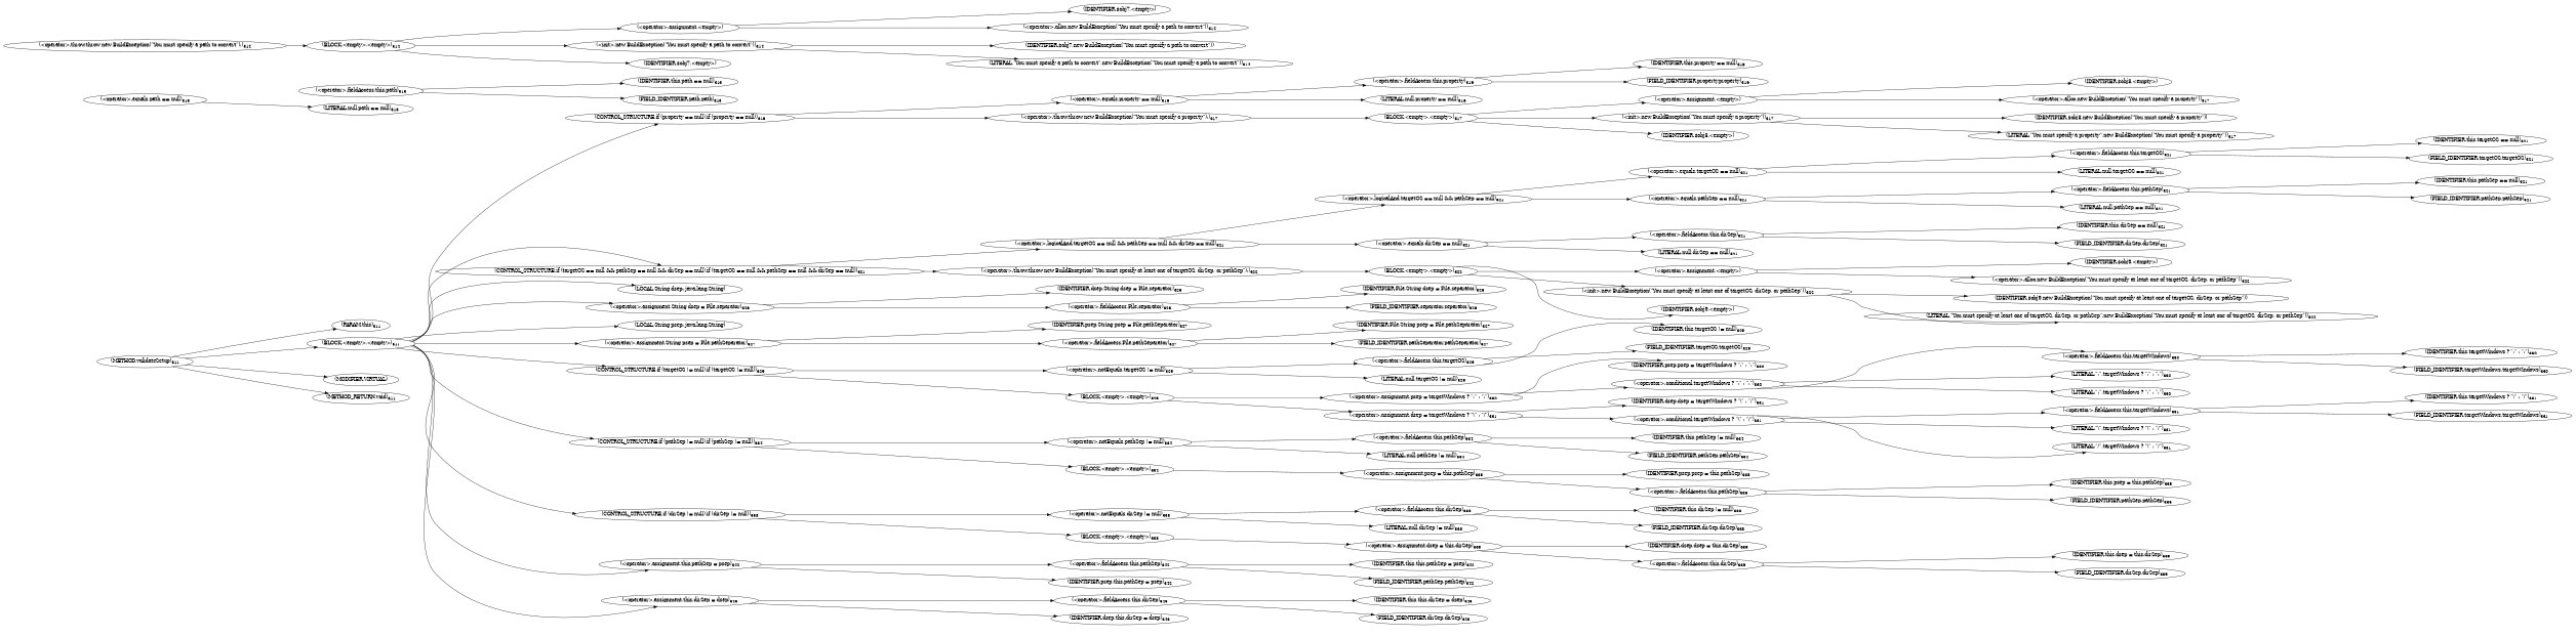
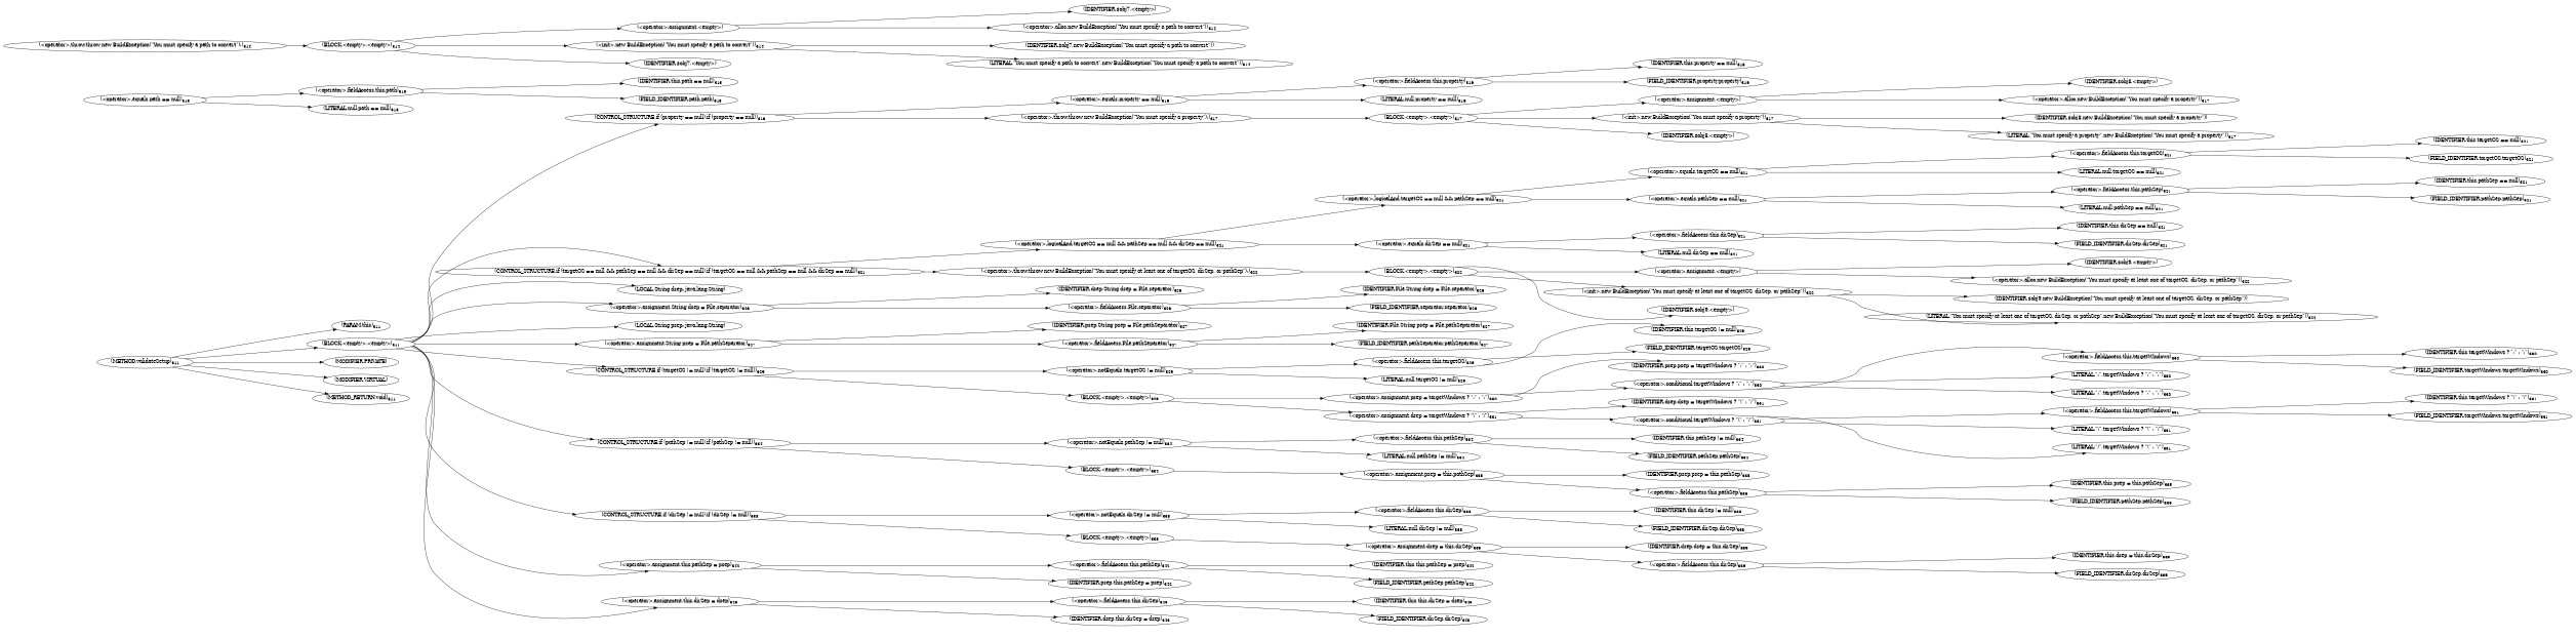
  digraph {
    rankdir=LR
    n1 [label=<(METHOD,validateSetup)<SUB>311</SUB>>]
    n2 [label=<(PARAM,this)<SUB>311</SUB>>]
    n3 [label=<(BLOCK,&lt;empty&gt;,&lt;empty&gt;)<SUB>311</SUB>>]
+   n4 [label=<(MODIFIER,PRIVATE)>]
    n5 [label=<(MODIFIER,VIRTUAL)>]
    n6 [label=<(METHOD_RETURN,void)<SUB>311</SUB>>]
    n7 [label=<(CONTROL_STRUCTURE,if (property == null),if (property == null))<SUB>316</SUB>>]
    n8 [label=<(CONTROL_STRUCTURE,if (targetOS == null &amp;&amp; pathSep == null &amp;&amp; dirSep == null),if (targetOS == null &amp;&amp; pathSep == null &amp;&amp; dirSep == null))<SUB>321</SUB>>]
    n9 [label=<(LOCAL,String dsep: java.lang.String)>]
    n10 [label=<(&lt;operator&gt;.assignment,String dsep = File.separator)<SUB>326</SUB>>]
    n11 [label=<(LOCAL,String psep: java.lang.String)>]
    n12 [label=<(&lt;operator&gt;.assignment,String psep = File.pathSeparator)<SUB>327</SUB>>]
    n13 [label=<(CONTROL_STRUCTURE,if (targetOS != null),if (targetOS != null))<SUB>329</SUB>>]
    n14 [label=<(CONTROL_STRUCTURE,if (pathSep != null),if (pathSep != null))<SUB>334</SUB>>]
    n15 [label=<(CONTROL_STRUCTURE,if (dirSep != null),if (dirSep != null))<SUB>338</SUB>>]
    n16 [label=<(&lt;operator&gt;.assignment,this.pathSep = psep)<SUB>342</SUB>>]
    n17 [label=<(&lt;operator&gt;.assignment,this.dirSep = dsep)<SUB>343</SUB>>]
    n18 [label=<(&lt;operator&gt;.equals,property == null)<SUB>316</SUB>>]
    n19 [label=<(&lt;operator&gt;.throw,throw new BuildException(&quot;You must specify a property&quot;);)<SUB>317</SUB>>]
    n20 [label=<(&lt;operator&gt;.logicalAnd,targetOS == null &amp;&amp; pathSep == null &amp;&amp; dirSep == null)<SUB>321</SUB>>]
    n21 [label=<(&lt;operator&gt;.throw,throw new BuildException(&quot;You must specify at least one of targetOS, dirSep, or pathSep&quot;);)<SUB>322</SUB>>]
    n22 [label=<(IDENTIFIER,dsep,String dsep = File.separator)<SUB>326</SUB>>]
    n23 [label=<(&lt;operator&gt;.fieldAccess,File.separator)<SUB>326</SUB>>]
    n24 [label=<(IDENTIFIER,psep,String psep = File.pathSeparator)<SUB>327</SUB>>]
    n25 [label=<(&lt;operator&gt;.fieldAccess,File.pathSeparator)<SUB>327</SUB>>]
    n26 [label=<(&lt;operator&gt;.notEquals,targetOS != null)<SUB>329</SUB>>]
    n27 [label=<(BLOCK,&lt;empty&gt;,&lt;empty&gt;)<SUB>329</SUB>>]
    n28 [label=<(&lt;operator&gt;.notEquals,pathSep != null)<SUB>334</SUB>>]
    n29 [label=<(BLOCK,&lt;empty&gt;,&lt;empty&gt;)<SUB>334</SUB>>]
    n30 [label=<(&lt;operator&gt;.notEquals,dirSep != null)<SUB>338</SUB>>]
    n31 [label=<(BLOCK,&lt;empty&gt;,&lt;empty&gt;)<SUB>338</SUB>>]
    n32 [label=<(&lt;operator&gt;.fieldAccess,this.pathSep)<SUB>342</SUB>>]
    n33 [label=<(IDENTIFIER,psep,this.pathSep = psep)<SUB>342</SUB>>]
    n34 [label=<(&lt;operator&gt;.fieldAccess,this.dirSep)<SUB>343</SUB>>]
    n35 [label=<(IDENTIFIER,dsep,this.dirSep = dsep)<SUB>343</SUB>>]
    n36 [label=<(&lt;operator&gt;.equals,path == null)<SUB>313</SUB>>]
    n37 [label=<(&lt;operator&gt;.fieldAccess,this.path)<SUB>313</SUB>>]
    n38 [label=<(LITERAL,null,path == null)<SUB>313</SUB>>]
    n39 [label=<(&lt;operator&gt;.throw,throw new BuildException(&quot;You must specify a path to convert&quot;);)<SUB>314</SUB>>]
    n40 [label=<(BLOCK,&lt;empty&gt;,&lt;empty&gt;)<SUB>314</SUB>>]
    n41 [label=<(IDENTIFIER,this,path == null)<SUB>313</SUB>>]
    n42 [label=<(FIELD_IDENTIFIER,path,path)<SUB>313</SUB>>]
    n43 [label=<(&lt;operator&gt;.assignment,&lt;empty&gt;)>]
    n44 [label=<(&lt;init&gt;,new BuildException(&quot;You must specify a path to convert&quot;))<SUB>314</SUB>>]
    n45 [label=<(IDENTIFIER,$obj7,&lt;empty&gt;)>]
    n46 [label=<(IDENTIFIER,$obj7,&lt;empty&gt;)>]
    n47 [label=<(&lt;operator&gt;.alloc,new BuildException(&quot;You must specify a path to convert&quot;))<SUB>314</SUB>>]
    n48 [label=<(IDENTIFIER,$obj7,new BuildException(&quot;You must specify a path to convert&quot;))>]
    n49 [label=<(LITERAL,&quot;You must specify a path to convert&quot;,new BuildException(&quot;You must specify a path to convert&quot;))<SUB>314</SUB>>]
    n50 [label=<(&lt;operator&gt;.fieldAccess,this.property)<SUB>316</SUB>>]
    n51 [label=<(LITERAL,null,property == null)<SUB>316</SUB>>]
    n52 [label=<(BLOCK,&lt;empty&gt;,&lt;empty&gt;)<SUB>317</SUB>>]
    n53 [label=<(IDENTIFIER,this,property == null)<SUB>316</SUB>>]
    n54 [label=<(FIELD_IDENTIFIER,property,property)<SUB>316</SUB>>]
    n55 [label=<(&lt;operator&gt;.assignment,&lt;empty&gt;)>]
    n56 [label=<(&lt;init&gt;,new BuildException(&quot;You must specify a property&quot;))<SUB>317</SUB>>]
    n57 [label=<(IDENTIFIER,$obj8,&lt;empty&gt;)>]
    n58 [label=<(IDENTIFIER,$obj8,&lt;empty&gt;)>]
    n59 [label=<(&lt;operator&gt;.alloc,new BuildException(&quot;You must specify a property&quot;))<SUB>317</SUB>>]
    n60 [label=<(IDENTIFIER,$obj8,new BuildException(&quot;You must specify a property&quot;))>]
    n61 [label=<(LITERAL,&quot;You must specify a property&quot;,new BuildException(&quot;You must specify a property&quot;))<SUB>317</SUB>>]
    n62 [label=<(&lt;operator&gt;.logicalAnd,targetOS == null &amp;&amp; pathSep == null)<SUB>321</SUB>>]
    n63 [label=<(&lt;operator&gt;.equals,dirSep == null)<SUB>321</SUB>>]
    n64 [label=<(BLOCK,&lt;empty&gt;,&lt;empty&gt;)<SUB>322</SUB>>]
    n65 [label=<(&lt;operator&gt;.equals,targetOS == null)<SUB>321</SUB>>]
    n66 [label=<(&lt;operator&gt;.equals,pathSep == null)<SUB>321</SUB>>]
    n67 [label=<(&lt;operator&gt;.fieldAccess,this.dirSep)<SUB>321</SUB>>]
    n68 [label=<(LITERAL,null,dirSep == null)<SUB>321</SUB>>]
    n69 [label=<(&lt;operator&gt;.fieldAccess,this.targetOS)<SUB>321</SUB>>]
    n70 [label=<(LITERAL,null,targetOS == null)<SUB>321</SUB>>]
    n71 [label=<(&lt;operator&gt;.fieldAccess,this.pathSep)<SUB>321</SUB>>]
    n72 [label=<(LITERAL,null,pathSep == null)<SUB>321</SUB>>]
    n73 [label=<(IDENTIFIER,this,targetOS == null)<SUB>321</SUB>>]
    n74 [label=<(FIELD_IDENTIFIER,targetOS,targetOS)<SUB>321</SUB>>]
    n75 [label=<(IDENTIFIER,this,pathSep == null)<SUB>321</SUB>>]
    n76 [label=<(FIELD_IDENTIFIER,pathSep,pathSep)<SUB>321</SUB>>]
    n77 [label=<(IDENTIFIER,this,dirSep == null)<SUB>321</SUB>>]
    n78 [label=<(FIELD_IDENTIFIER,dirSep,dirSep)<SUB>321</SUB>>]
    n79 [label=<(&lt;operator&gt;.assignment,&lt;empty&gt;)>]
    n80 [label=<(&lt;init&gt;,new BuildException(&quot;You must specify at least one of targetOS, dirSep, or pathSep&quot;))<SUB>322</SUB>>]
    n81 [label=<(IDENTIFIER,$obj9,&lt;empty&gt;)>]
    n82 [label=<(IDENTIFIER,$obj9,&lt;empty&gt;)>]
    n83 [label=<(&lt;operator&gt;.alloc,new BuildException(&quot;You must specify at least one of targetOS, dirSep, or pathSep&quot;))<SUB>322</SUB>>]
    n84 [label=<(IDENTIFIER,$obj9,new BuildException(&quot;You must specify at least one of targetOS, dirSep, or pathSep&quot;))>]
    n85 [label=<(LITERAL,&quot;You must specify at least one of targetOS, dirSep, or pathSep&quot;,new BuildException(&quot;You must specify at least one of targetOS, dirSep, or pathSep&quot;))<SUB>322</SUB>>]
    n86 [label=<(IDENTIFIER,File,String dsep = File.separator)<SUB>326</SUB>>]
    n87 [label=<(FIELD_IDENTIFIER,separator,separator)<SUB>326</SUB>>]
    n88 [label=<(IDENTIFIER,File,String psep = File.pathSeparator)<SUB>327</SUB>>]
    n89 [label=<(FIELD_IDENTIFIER,pathSeparator,pathSeparator)<SUB>327</SUB>>]
    n90 [label=<(&lt;operator&gt;.fieldAccess,this.targetOS)<SUB>329</SUB>>]
    n91 [label=<(LITERAL,null,targetOS != null)<SUB>329</SUB>>]
    n92 [label=<(&lt;operator&gt;.assignment,psep = targetWindows ? &quot;;&quot; : &quot;:&quot;)<SUB>330</SUB>>]
    n93 [label=<(&lt;operator&gt;.assignment,dsep = targetWindows ? &quot;\\&quot; : &quot;/&quot;)<SUB>331</SUB>>]
    n94 [label=<(IDENTIFIER,this,targetOS != null)<SUB>329</SUB>>]
    n95 [label=<(FIELD_IDENTIFIER,targetOS,targetOS)<SUB>329</SUB>>]
    n96 [label=<(IDENTIFIER,psep,psep = targetWindows ? &quot;;&quot; : &quot;:&quot;)<SUB>330</SUB>>]
    n97 [label=<(&lt;operator&gt;.conditional,targetWindows ? &quot;;&quot; : &quot;:&quot;)<SUB>330</SUB>>]
    n98 [label=<(IDENTIFIER,dsep,dsep = targetWindows ? &quot;\\&quot; : &quot;/&quot;)<SUB>331</SUB>>]
    n99 [label=<(&lt;operator&gt;.conditional,targetWindows ? &quot;\\&quot; : &quot;/&quot;)<SUB>331</SUB>>]
    n100 [label=<(&lt;operator&gt;.fieldAccess,this.targetWindows)<SUB>330</SUB>>]
    n101 [label=<(LITERAL,&quot;;&quot;,targetWindows ? &quot;;&quot; : &quot;:&quot;)<SUB>330</SUB>>]
    n102 [label=<(LITERAL,&quot;:&quot;,targetWindows ? &quot;;&quot; : &quot;:&quot;)<SUB>330</SUB>>]
    n103 [label=<(IDENTIFIER,this,targetWindows ? &quot;;&quot; : &quot;:&quot;)<SUB>330</SUB>>]
    n104 [label=<(FIELD_IDENTIFIER,targetWindows,targetWindows)<SUB>330</SUB>>]
    n105 [label=<(&lt;operator&gt;.fieldAccess,this.targetWindows)<SUB>331</SUB>>]
    n106 [label=<(LITERAL,&quot;\\&quot;,targetWindows ? &quot;\\&quot; : &quot;/&quot;)<SUB>331</SUB>>]
    n107 [label=<(LITERAL,&quot;/&quot;,targetWindows ? &quot;\\&quot; : &quot;/&quot;)<SUB>331</SUB>>]
    n108 [label=<(IDENTIFIER,this,targetWindows ? &quot;\\&quot; : &quot;/&quot;)<SUB>331</SUB>>]
    n109 [label=<(FIELD_IDENTIFIER,targetWindows,targetWindows)<SUB>331</SUB>>]
    n110 [label=<(&lt;operator&gt;.fieldAccess,this.pathSep)<SUB>334</SUB>>]
    n111 [label=<(LITERAL,null,pathSep != null)<SUB>334</SUB>>]
    n112 [label=<(&lt;operator&gt;.assignment,psep = this.pathSep)<SUB>335</SUB>>]
    n113 [label=<(IDENTIFIER,this,pathSep != null)<SUB>334</SUB>>]
    n114 [label=<(FIELD_IDENTIFIER,pathSep,pathSep)<SUB>334</SUB>>]
    n115 [label=<(IDENTIFIER,psep,psep = this.pathSep)<SUB>335</SUB>>]
    n116 [label=<(&lt;operator&gt;.fieldAccess,this.pathSep)<SUB>335</SUB>>]
    n117 [label=<(IDENTIFIER,this,psep = this.pathSep)<SUB>335</SUB>>]
    n118 [label=<(FIELD_IDENTIFIER,pathSep,pathSep)<SUB>335</SUB>>]
    n119 [label=<(&lt;operator&gt;.fieldAccess,this.dirSep)<SUB>338</SUB>>]
    n120 [label=<(LITERAL,null,dirSep != null)<SUB>338</SUB>>]
    n121 [label=<(&lt;operator&gt;.assignment,dsep = this.dirSep)<SUB>339</SUB>>]
    n122 [label=<(IDENTIFIER,this,dirSep != null)<SUB>338</SUB>>]
    n123 [label=<(FIELD_IDENTIFIER,dirSep,dirSep)<SUB>338</SUB>>]
    n124 [label=<(IDENTIFIER,dsep,dsep = this.dirSep)<SUB>339</SUB>>]
    n125 [label=<(&lt;operator&gt;.fieldAccess,this.dirSep)<SUB>339</SUB>>]
    n126 [label=<(IDENTIFIER,this,dsep = this.dirSep)<SUB>339</SUB>>]
    n127 [label=<(FIELD_IDENTIFIER,dirSep,dirSep)<SUB>339</SUB>>]
    n128 [label=<(IDENTIFIER,this,this.pathSep = psep)<SUB>342</SUB>>]
    n129 [label=<(FIELD_IDENTIFIER,pathSep,pathSep)<SUB>342</SUB>>]
    n130 [label=<(IDENTIFIER,this,this.dirSep = dsep)<SUB>343</SUB>>]
    n131 [label=<(FIELD_IDENTIFIER,dirSep,dirSep)<SUB>343</SUB>>]
    n1 -> n2
    n1 -> n3
+   n1 -> n4
    n1 -> n5
    n1 -> n6
    n3 -> n7
    n3 -> n8
    n3 -> n9
    n3 -> n10
    n3 -> n11
    n3 -> n12
    n3 -> n13
    n3 -> n14
    n3 -> n15
    n3 -> n16
    n3 -> n17
    n7 -> n18
    n7 -> n19
    n8 -> n20
    n8 -> n21
    n10 -> n22
    n10 -> n23
    n12 -> n24
    n12 -> n25
    n13 -> n26
    n13 -> n27
    n14 -> n28
    n14 -> n29
    n15 -> n30
    n15 -> n31
    n16 -> n32
    n16 -> n33
    n17 -> n34
    n17 -> n35
    n18 -> n50
    n18 -> n51
    n19 -> n52
    n20 -> n62
    n20 -> n63
    n21 -> n64
    n23 -> n86
    n23 -> n87
    n25 -> n88
    n25 -> n89
    n26 -> n90
    n26 -> n91
    n27 -> n92
    n27 -> n93
    n28 -> n110
    n28 -> n111
    n29 -> n112
    n30 -> n119
    n30 -> n120
    n31 -> n121
    n32 -> n128
    n32 -> n129
    n34 -> n130
    n34 -> n131
+   n36 -> n37
    n36 -> n38
    n37 -> n41
    n37 -> n42
    n39 -> n40
    n40 -> n43
    n40 -> n44
    n40 -> n45
    n43 -> n46
    n43 -> n47
    n44 -> n48
    n44 -> n49
    n50 -> n53
    n50 -> n54
    n52 -> n55
    n52 -> n56
    n52 -> n57
    n55 -> n58
    n55 -> n59
    n56 -> n60
    n56 -> n61
    n62 -> n65
    n62 -> n66
    n63 -> n67
    n63 -> n68
    n64 -> n79
    n64 -> n80
    n64 -> n81
    n65 -> n69
    n65 -> n70
    n66 -> n71
    n66 -> n72
    n67 -> n77
    n67 -> n78
    n69 -> n73
    n69 -> n74
    n71 -> n75
    n71 -> n76
    n79 -> n82
    n79 -> n83
    n80 -> n84
    n80 -> n85
    n90 -> n94
    n90 -> n95
    n92 -> n96
    n92 -> n97
    n93 -> n98
    n93 -> n99
    n97 -> n100
    n97 -> n101
    n97 -> n102
    n99 -> n105
    n99 -> n106
    n99 -> n107
    n100 -> n103
    n100 -> n104
    n105 -> n108
    n105 -> n109
    n110 -> n113
    n110 -> n114
    n112 -> n115
    n112 -> n116
    n116 -> n117
    n116 -> n118
    n119 -> n122
    n119 -> n123
    n121 -> n124
    n121 -> n125
    n125 -> n126
    n125 -> n127
  }
